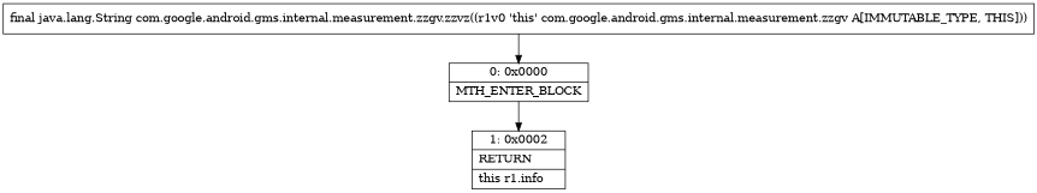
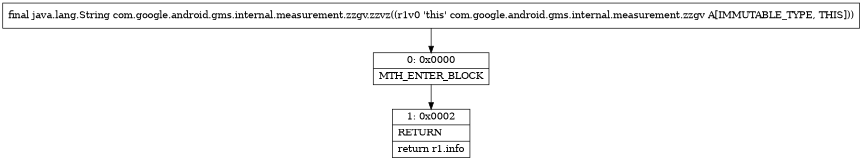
  digraph {
    node [shape=record]
    n1 [label="{0\:\ 0x0000|MTH_ENTER_BLOCK\l}"]
-   n2 [label="{1\:\ 0x0002|RETURN\l|this r1.info\l}"]
+   n2 [label="{1\:\ 0x0002|RETURN\l|return r1.info\l}"]
    n3 [label="{final java.lang.String com.google.android.gms.internal.measurement.zzgv.zzvz((r1v0 'this' com.google.android.gms.internal.measurement.zzgv A[IMMUTABLE_TYPE, THIS])) }"]
    n1 -> n2
    n3 -> n1
  }
